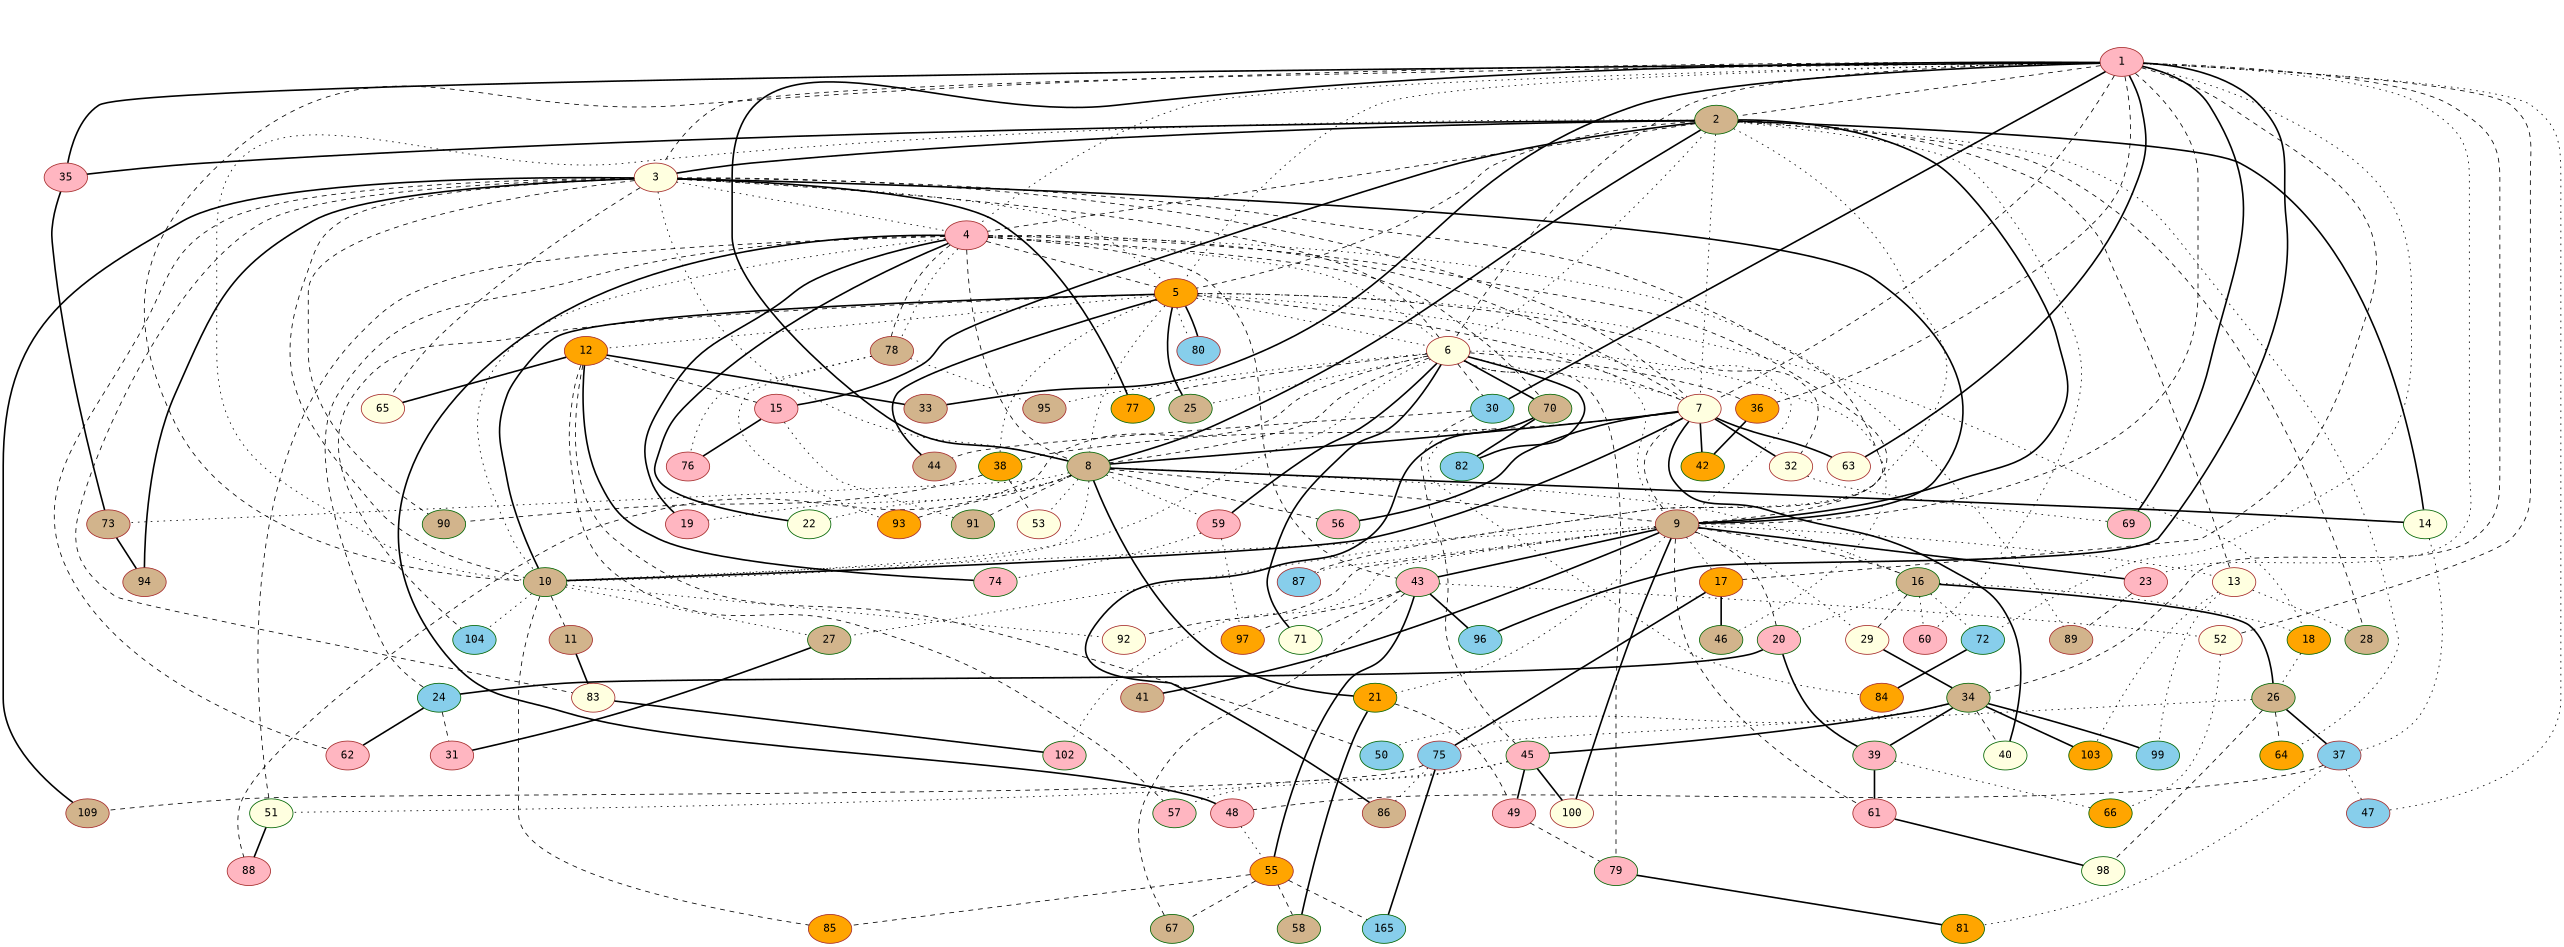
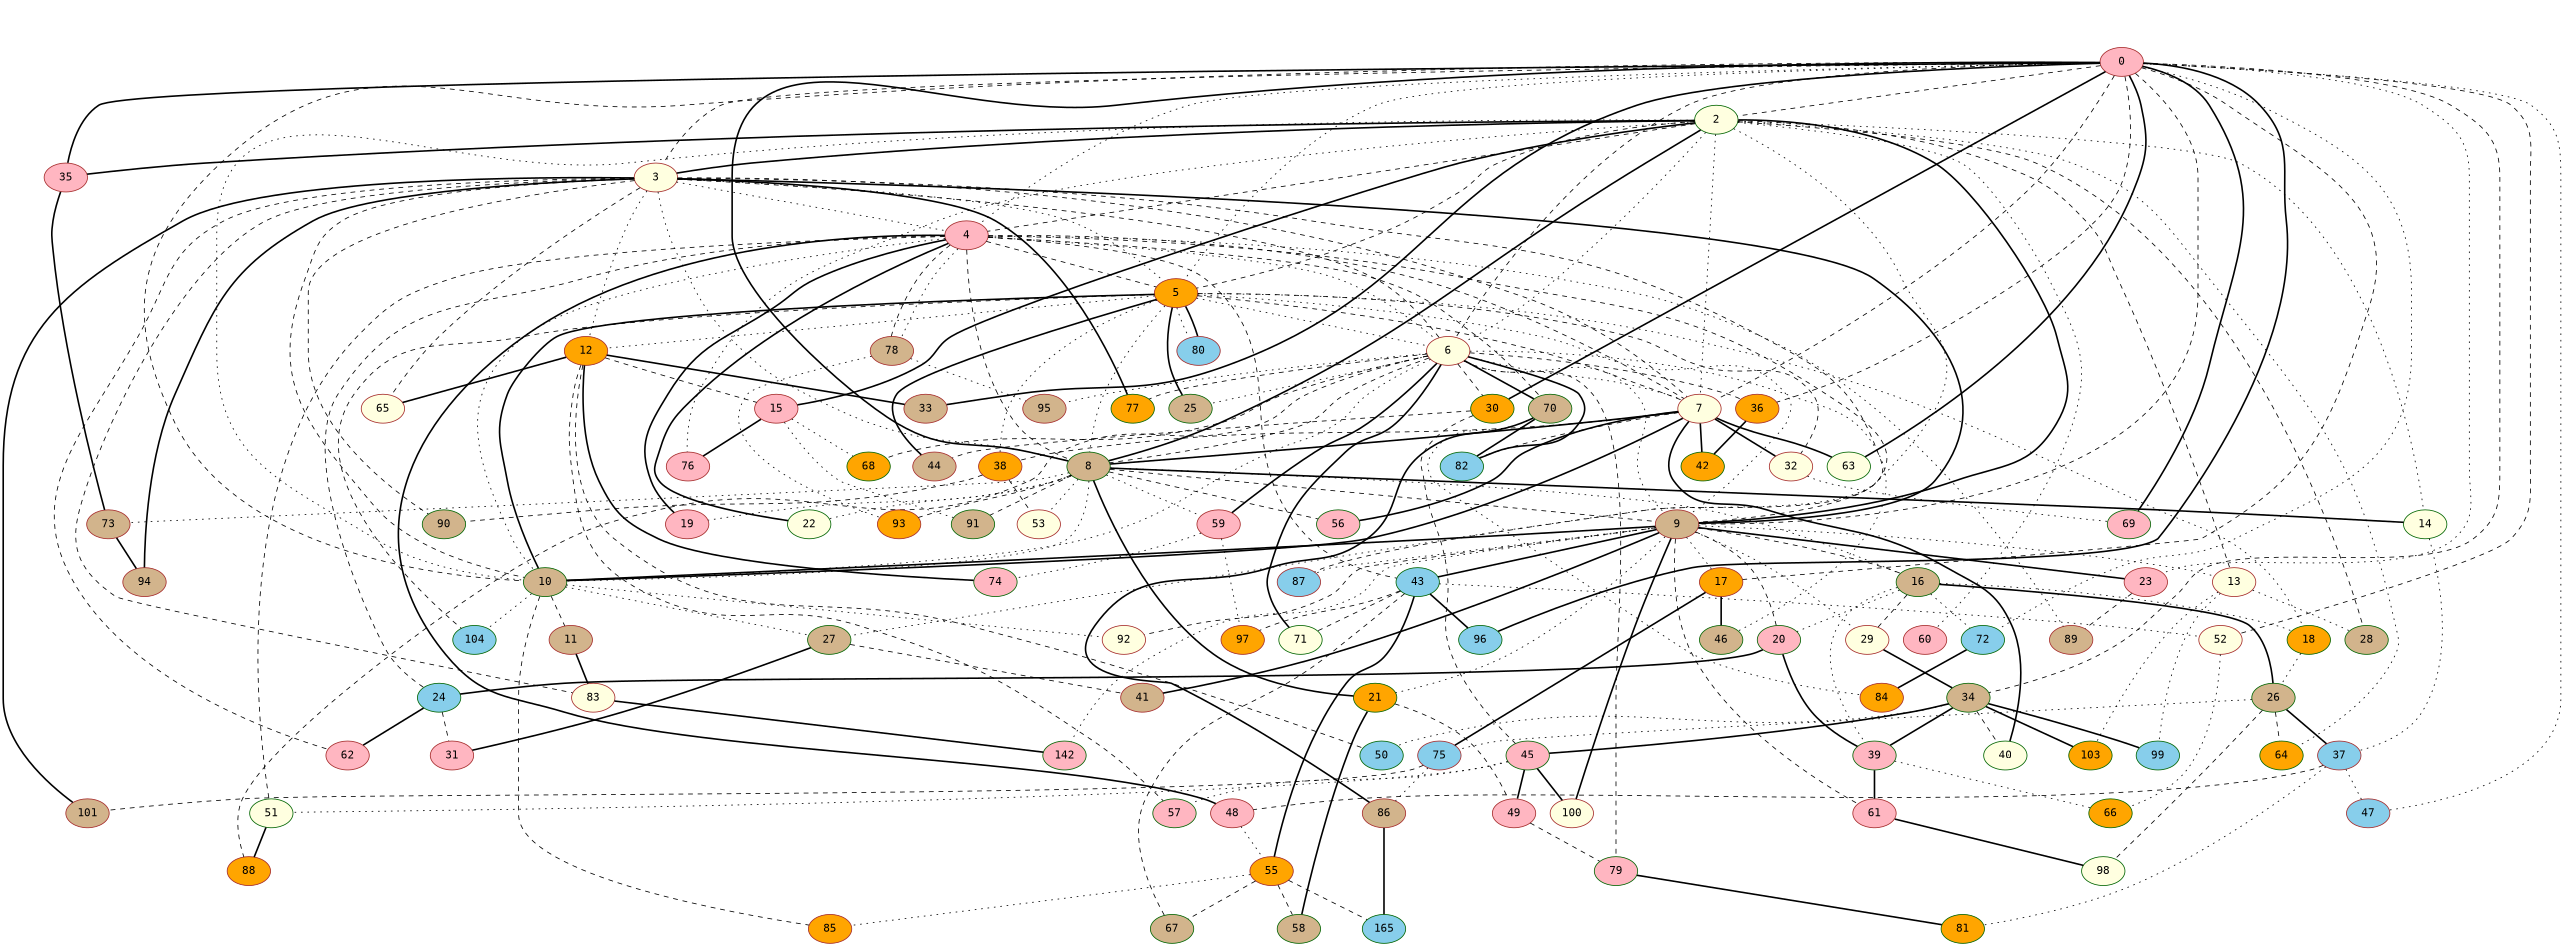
  graph {
    fontname="DejaVu Sans Mono"
    node [color=brown fillcolor=tan fontname="DejaVu Sans Mono" style=filled]
    edge [fontname="DejaVu Sans Mono" style=dotted]
-   1 [fillcolor=lightpink]
-   2 [color=darkgreen]
+   1 [fillcolor=lightpink label=0]
+   2 [color=darkgreen fillcolor=lightyellow]
    3 [fillcolor=lightyellow]
    4 [fillcolor=lightpink]
    5 [fillcolor=orange]
    6 [fillcolor=lightyellow]
    7 [fillcolor=lightyellow]
    8 [color=darkgreen]
    9
    10 [color=darkgreen]
    17 [fillcolor=orange]
    23 [fillcolor=lightpink]
-   30 [color=darkgreen fillcolor=skyblue]
+   30 [color=darkgreen fillcolor=orange]
    33
    34 [color=darkgreen]
    35 [fillcolor=lightpink]
    36 [fillcolor=orange]
    47 [fillcolor=skyblue]
    52 [fillcolor=lightyellow]
-   63 [fillcolor=lightyellow]
+   63 [color=darkgreen fillcolor=lightyellow]
    69 [color=darkgreen fillcolor=lightpink]
    72 [color=darkgreen fillcolor=skyblue]
    96 [color=darkgreen fillcolor=skyblue]
    13 [fillcolor=lightyellow]
    14 [color=darkgreen fillcolor=lightyellow]
    15 [fillcolor=lightpink]
    27 [color=darkgreen]
    28 [color=darkgreen]
    60 [fillcolor=lightpink]
    64 [color=darkgreen fillcolor=orange]
    76 [fillcolor=lightpink]
    12 [fillcolor=orange]
    62 [fillcolor=lightpink]
    65 [fillcolor=lightyellow]
    77 [color=darkgreen fillcolor=orange]
    83 [fillcolor=lightyellow]
    87 [fillcolor=skyblue]
    90 [color=darkgreen]
    94
-   101 [label=109]
+   101
    19 [fillcolor=lightpink]
    22 [color=darkgreen fillcolor=lightyellow]
    24 [color=darkgreen fillcolor=skyblue]
-   43 [color=darkgreen fillcolor=lightpink]
+   43 [color=darkgreen fillcolor=skyblue]
    48 [fillcolor=lightpink]
    51 [color=darkgreen fillcolor=lightyellow]
    70 [color=darkgreen]
    78
    89
    18 [color=darkgreen fillcolor=orange]
    25 [color=darkgreen]
    32 [fillcolor=lightyellow]
-   38 [color=darkgreen fillcolor=orange]
+   38 [fillcolor=orange]
    44
    80 [fillcolor=skyblue]
    104 [color=darkgreen fillcolor=skyblue]
    46 [color=darkgreen]
    59 [fillcolor=lightpink]
+   68 [color=darkgreen fillcolor=orange]
    71 [color=darkgreen fillcolor=lightyellow]
    79 [color=darkgreen fillcolor=lightpink]
    82 [color=darkgreen fillcolor=skyblue]
-   88 [fillcolor=lightpink]
+   88 [fillcolor=orange]
    95
    40 [color=darkgreen fillcolor=lightyellow]
    42 [color=darkgreen fillcolor=orange]
    56 [color=darkgreen fillcolor=lightpink]
    16 [color=darkgreen]
    21 [color=darkgreen fillcolor=orange]
    53 [fillcolor=lightyellow]
    73
    91 [color=darkgreen]
    93 [fillcolor=orange]
    20 [color=darkgreen fillcolor=lightpink]
    29 [fillcolor=lightyellow]
    41
    61 [fillcolor=lightpink]
    92 [fillcolor=lightyellow]
    100 [fillcolor=lightyellow]
-   102 [color=darkgreen fillcolor=lightpink]
+   102 [color=darkgreen fillcolor=lightpink label=142]
    11
    85 [fillcolor=orange]
    75 [fillcolor=skyblue]
    45 [color=darkgreen fillcolor=lightpink]
    50 [color=darkgreen fillcolor=skyblue]
    99 [color=darkgreen fillcolor=skyblue]
    103 [color=darkgreen fillcolor=orange]
    39 [color=darkgreen fillcolor=lightpink]
    66 [color=darkgreen fillcolor=orange]
    84 [fillcolor=orange]
    37 [fillcolor=skyblue]
    31 [fillcolor=lightpink]
    57 [color=darkgreen fillcolor=lightpink]
    74 [color=darkgreen fillcolor=lightpink]
    55 [fillcolor=orange]
    67 [color=darkgreen]
    97 [fillcolor=orange]
    86
    26 [color=darkgreen]
    81 [color=darkgreen fillcolor=orange]
    49 [fillcolor=lightpink]
    58 [color=darkgreen]
    98 [color=darkgreen fillcolor=lightyellow]
    n104 [color=darkgreen fillcolor=skyblue label=165]
    1 -- 2 [style=dashed]
    1 -- 3 [style=dashed]
    1 -- 4
    1 -- 5
    1 -- 6 [style=dashed]
    1 -- 7 [style=dashed]
    1 -- 8 [style=bold]
    1 -- 9 [style=dashed]
    1 -- 10 [style=dashed]
    1 -- 17 [style=dashed]
    1 -- 23
    1 -- 30 [style=bold]
    1 -- 33 [style=bold]
    1 -- 34 [style=dashed]
    1 -- 35 [style=bold]
    1 -- 36 [style=dashed]
    1 -- 47
    1 -- 52 [style=dashed]
    1 -- 63 [style=bold]
    1 -- 69 [style=bold]
    1 -- 72
    1 -- 96 [style=bold]
    2 -- 3 [style=bold]
    2 -- 4 [style=dashed]
    2 -- 5 [style=dashed]
    2 -- 6
    2 -- 7
    2 -- 8 [style=bold]
    2 -- 9 [style=bold]
    2 -- 10
    2 -- 35 [style=bold]
    2 -- 13 [style=dashed]
-   2 -- 14 [style=bold]
+   2 -- 14
    2 -- 15 [style=bold]
    2 -- 27
    2 -- 28 [style=dashed]
    2 -- 60
    2 -- 64
-   78 -- 76
+   2 -- 76
    3 -- 4
    3 -- 5
    3 -- 6 [style=dashed]
    3 -- 7 [style=dashed]
    3 -- 8
    3 -- 9 [style=bold]
    3 -- 10 [style=dashed]
+   3 -- 12
    3 -- 62 [style=dashed]
    3 -- 65 [style=dashed]
    3 -- 77 [style=bold]
    3 -- 83 [style=dashed]
    3 -- 87 [style=dashed]
    3 -- 90 [style=dashed]
    3 -- 94 [style=bold]
    3 -- 101 [style=bold]
    4 -- 5 [style=dashed]
    4 -- 6
    4 -- 7 [style=dashed]
    4 -- 8 [style=dashed]
    4 -- 9 [style=dashed]
    4 -- 10
    4 -- 19 [style=bold]
    4 -- 22 [style=bold]
    4 -- 24 [style=dashed]
    4 -- 43 [style=dashed]
    4 -- 48 [style=bold]
    4 -- 51 [style=dashed]
    4 -- 70 [style=dashed]
    4 -- 78 [style=dashed]
    4 -- 78
    4 -- 89
    5 -- 6
    5 -- 7 [style=dashed]
    5 -- 8
    5 -- 9
    5 -- 10 [style=bold]
    5 -- 12
    5 -- 18
    5 -- 25 [style=bold]
    5 -- 32 [style=dashed]
    5 -- 38
    5 -- 44 [style=bold]
    5 -- 80
    5 -- 80 [style=bold]
    5 -- 104 [style=dashed]
    6 -- 7
    6 -- 8 [style=dashed]
    6 -- 9
    6 -- 10
    6 -- 30 [style=dashed]
    6 -- 36 [style=dashed]
    6 -- 77 [style=dashed]
    6 -- 70 [style=bold]
    6 -- 25
    6 -- 46
    6 -- 59 [style=bold]
+   6 -- 68 [style=dashed]
    6 -- 71 [style=bold]
    6 -- 79 [style=dashed]
    6 -- 82 [style=bold]
    6 -- 88 [style=dashed]
    6 -- 95
    7 -- 8 [style=bold]
-   7 -- 9 [style=dashed]
+   7 -- 82 [style=dashed]
    7 -- 10 [style=bold]
    7 -- 63 [style=bold]
    7 -- 32 [style=bold]
    7 -- 38 [style=dashed]
    7 -- 40 [style=bold]
    7 -- 42 [style=bold]
    7 -- 56 [style=bold]
    8 -- 9 [style=dashed]
    8 -- 10
    8 -- 14 [style=bold]
    8 -- 19
    8 -- 22
    8 -- 59
    8 -- 56 [style=dashed]
    8 -- 16
    8 -- 21 [style=bold]
    8 -- 53
    8 -- 73
    8 -- 91 [style=dashed]
    8 -- 93 [style=dashed]
-   9 -- 10
+   9 -- 10 [style=bold]
    9 -- 17
    9 -- 23 [style=bold]
    9 -- 13
    9 -- 87
    9 -- 43 [style=bold]
    9 -- 16 [style=dashed]
    9 -- 21
    9 -- 20 [style=dashed]
    9 -- 29
    9 -- 41 [style=bold]
    9 -- 61 [style=dashed]
    9 -- 92 [style=dashed]
    9 -- 100 [style=bold]
    9 -- 102
    10 -- 27
    10 -- 104
    10 -- 92
    10 -- 11 [style=dashed]
    10 -- 85 [style=dashed]
    17 -- 46 [style=bold]
    17 -- 75 [style=bold]
    23 -- 89 [style=dashed]
    30 -- 44 [style=dashed]
    30 -- 45 [style=dashed]
    34 -- 40 [style=dashed]
    34 -- 45 [style=bold]
    34 -- 50
    34 -- 99 [style=bold]
    34 -- 103 [style=bold]
    34 -- 39 [style=bold]
    35 -- 73 [style=bold]
    36 -- 42 [style=bold]
    52 -- 66
    72 -- 84 [style=bold]
    13 -- 28
    13 -- 99
    13 -- 103
    14 -- 37
    15 -- 76 [style=bold]
+   15 -- 68
    15 -- 91
+   27 -- 41 [style=dashed]
    27 -- 31 [style=bold]
    12 -- 33 [style=bold]
    12 -- 15 [style=dashed]
    12 -- 65 [style=bold]
    12 -- 50 [style=dashed]
    12 -- 57 [style=dashed]
    12 -- 74 [style=bold]
    83 -- 102 [style=bold]
    24 -- 62 [style=bold]
    24 -- 31 [style=dashed]
    43 -- 52
    43 -- 96 [style=bold]
    43 -- 71 [style=dashed]
    43 -- 55 [style=bold]
    43 -- 67 [style=dashed]
    43 -- 97 [style=dashed]
    48 -- 55
    51 -- 88 [style=bold]
    70 -- 82 [style=bold]
    70 -- 84
    70 -- 86 [style=bold]
    78 -- 95
    78 -- 93
    18 -- 26
    32 -- 69
    38 -- 90 [style=dashed]
    38 -- 53 [style=dashed]
    59 -- 74
    59 -- 97
    79 -- 81 [style=bold]
    16 -- 72
-   16 -- 60
+   16 -- 39
    16 -- 18
    16 -- 20
    16 -- 29 [style=dashed]
    16 -- 26 [style=bold]
    21 -- 49 [style=dashed]
    21 -- 58 [style=bold]
    73 -- 94 [style=bold]
    20 -- 24 [style=bold]
    20 -- 39 [style=bold]
    29 -- 34 [style=bold]
    61 -- 98 [style=bold]
    11 -- 83 [style=bold]
    75 -- 101 [style=dashed]
    75 -- 86
-   75 -- n104 [style=bold]
+   86 -- n104 [style=bold]
    45 -- 51
    45 -- 100 [style=bold]
    45 -- 57
    45 -- 49 [style=bold]
    39 -- 61 [style=bold]
    39 -- 66
    37 -- 47
    37 -- 48 [style=dashed]
    37 -- 81
-   55 -- 85 [style=dashed]
+   55 -- 85
    55 -- 67 [style=dashed]
    55 -- 58 [style=dashed]
    55 -- n104 [style=dashed]
    26 -- 64 [style=dashed]
    26 -- 75
    26 -- 37 [style=bold]
    26 -- 98 [style=dashed]
    49 -- 79 [style=dashed]
  }
